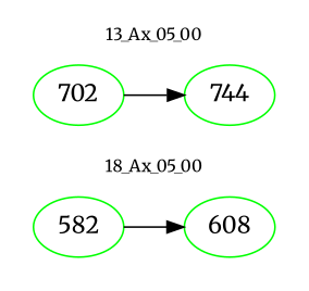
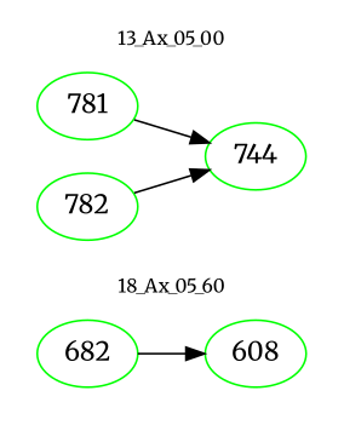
  digraph {
    fontname=Merriweather
    rankdir=LR
    node [color=green fontname=Merriweather]
    edge [color=black fontname=Merriweather]
-   n1 [label=582]
+   n1 [label=682]
    n2 [label=608]
+   n3 [label=781]
    n4 [label=744]
-   n5 [label=702]
+   n5 [label=782]
    subgraph cluster_1 {
      color=white
      fontsize=10
-     label="18_Ax_05_00"
+     label="18_Ax_05_60"
      n1
      n2
    }
    subgraph cluster_2 {
      color=white
      fontsize=10
      label="13_Ax_05_00"
+     n3
      n4
      n5
    }
    n1 -> n2
+   n3 -> n4
    n5 -> n4
  }
